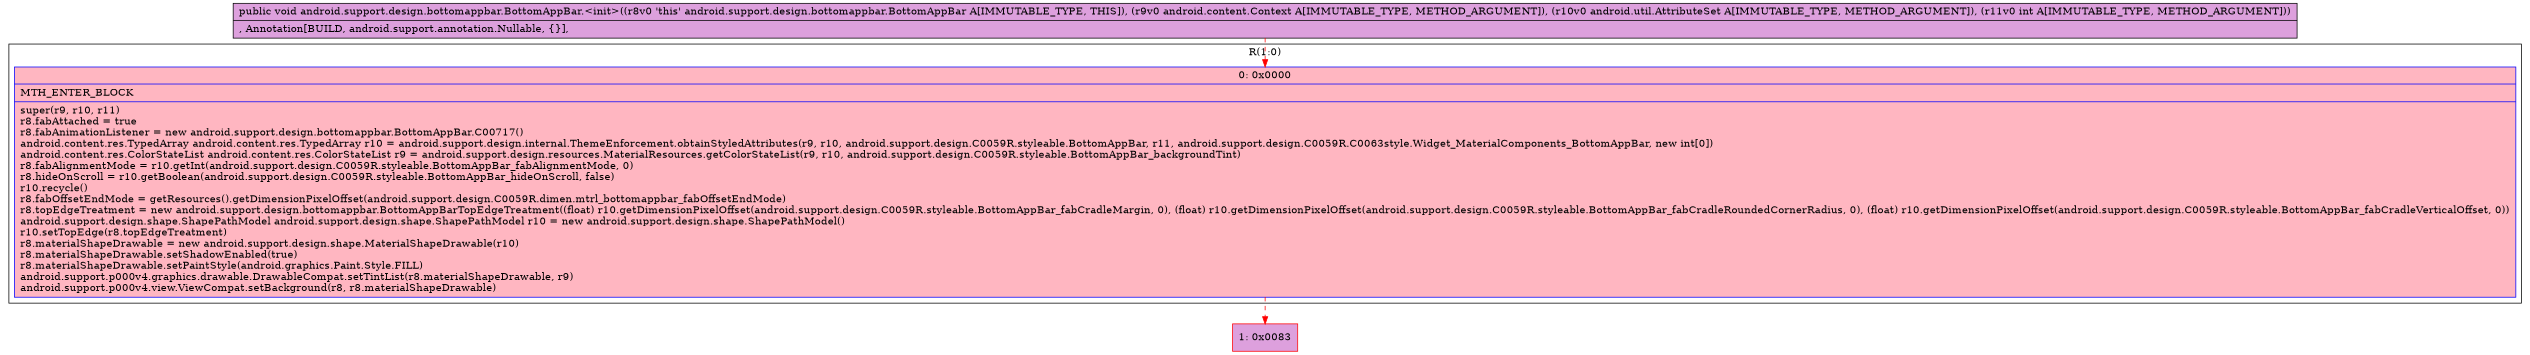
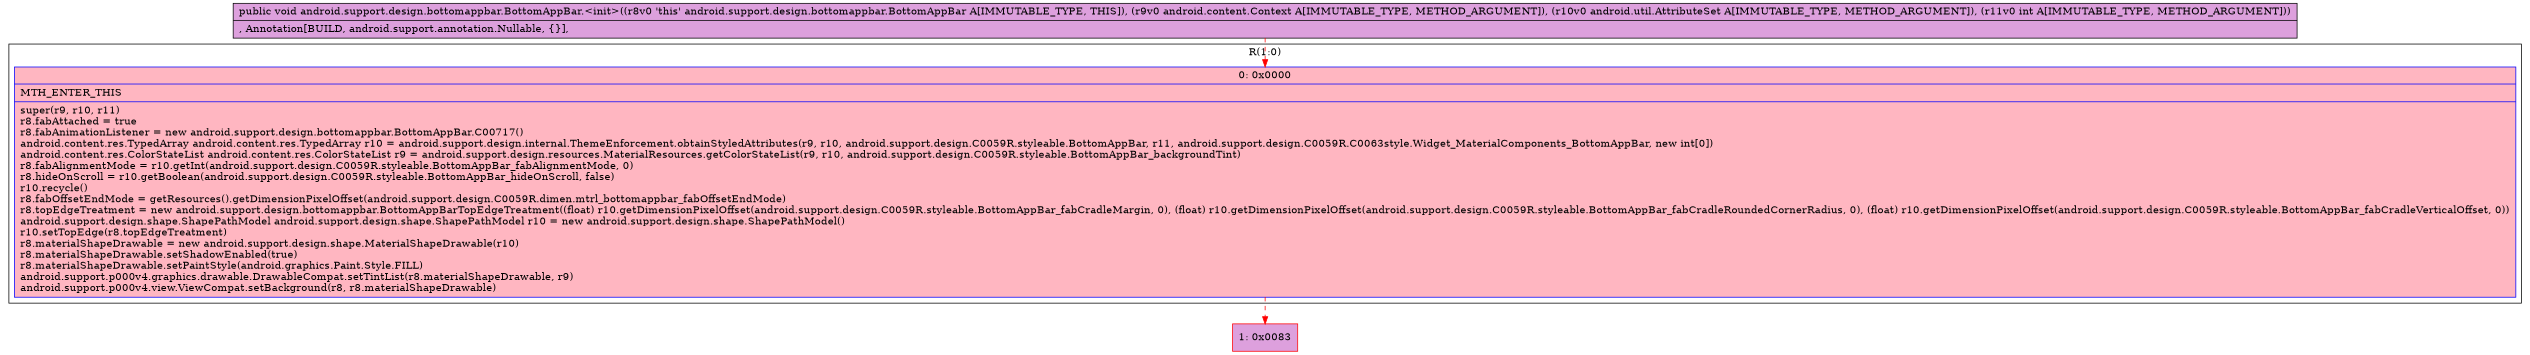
  digraph {
    node [shape=record style=filled fillcolor=plum]
    edge [color=red style=dashed]
-   n1 [color=blue label="{0\:\ 0x0000|MTH_ENTER_BLOCK\l|super(r9, r10, r11)\lr8.fabAttached = true\lr8.fabAnimationListener = new android.support.design.bottomappbar.BottomAppBar.C00717()\landroid.content.res.TypedArray android.content.res.TypedArray r10 = android.support.design.internal.ThemeEnforcement.obtainStyledAttributes(r9, r10, android.support.design.C0059R.styleable.BottomAppBar, r11, android.support.design.C0059R.C0063style.Widget_MaterialComponents_BottomAppBar, new int[0])\landroid.content.res.ColorStateList android.content.res.ColorStateList r9 = android.support.design.resources.MaterialResources.getColorStateList(r9, r10, android.support.design.C0059R.styleable.BottomAppBar_backgroundTint)\lr8.fabAlignmentMode = r10.getInt(android.support.design.C0059R.styleable.BottomAppBar_fabAlignmentMode, 0)\lr8.hideOnScroll = r10.getBoolean(android.support.design.C0059R.styleable.BottomAppBar_hideOnScroll, false)\lr10.recycle()\lr8.fabOffsetEndMode = getResources().getDimensionPixelOffset(android.support.design.C0059R.dimen.mtrl_bottomappbar_fabOffsetEndMode)\lr8.topEdgeTreatment = new android.support.design.bottomappbar.BottomAppBarTopEdgeTreatment((float) r10.getDimensionPixelOffset(android.support.design.C0059R.styleable.BottomAppBar_fabCradleMargin, 0), (float) r10.getDimensionPixelOffset(android.support.design.C0059R.styleable.BottomAppBar_fabCradleRoundedCornerRadius, 0), (float) r10.getDimensionPixelOffset(android.support.design.C0059R.styleable.BottomAppBar_fabCradleVerticalOffset, 0))\landroid.support.design.shape.ShapePathModel android.support.design.shape.ShapePathModel r10 = new android.support.design.shape.ShapePathModel()\lr10.setTopEdge(r8.topEdgeTreatment)\lr8.materialShapeDrawable = new android.support.design.shape.MaterialShapeDrawable(r10)\lr8.materialShapeDrawable.setShadowEnabled(true)\lr8.materialShapeDrawable.setPaintStyle(android.graphics.Paint.Style.FILL)\landroid.support.p000v4.graphics.drawable.DrawableCompat.setTintList(r8.materialShapeDrawable, r9)\landroid.support.p000v4.view.ViewCompat.setBackground(r8, r8.materialShapeDrawable)\l}" fillcolor=lightpink]
+   n1 [color=blue label="{0\:\ 0x0000|MTH_ENTER_THIS\l|super(r9, r10, r11)\lr8.fabAttached = true\lr8.fabAnimationListener = new android.support.design.bottomappbar.BottomAppBar.C00717()\landroid.content.res.TypedArray android.content.res.TypedArray r10 = android.support.design.internal.ThemeEnforcement.obtainStyledAttributes(r9, r10, android.support.design.C0059R.styleable.BottomAppBar, r11, android.support.design.C0059R.C0063style.Widget_MaterialComponents_BottomAppBar, new int[0])\landroid.content.res.ColorStateList android.content.res.ColorStateList r9 = android.support.design.resources.MaterialResources.getColorStateList(r9, r10, android.support.design.C0059R.styleable.BottomAppBar_backgroundTint)\lr8.fabAlignmentMode = r10.getInt(android.support.design.C0059R.styleable.BottomAppBar_fabAlignmentMode, 0)\lr8.hideOnScroll = r10.getBoolean(android.support.design.C0059R.styleable.BottomAppBar_hideOnScroll, false)\lr10.recycle()\lr8.fabOffsetEndMode = getResources().getDimensionPixelOffset(android.support.design.C0059R.dimen.mtrl_bottomappbar_fabOffsetEndMode)\lr8.topEdgeTreatment = new android.support.design.bottomappbar.BottomAppBarTopEdgeTreatment((float) r10.getDimensionPixelOffset(android.support.design.C0059R.styleable.BottomAppBar_fabCradleMargin, 0), (float) r10.getDimensionPixelOffset(android.support.design.C0059R.styleable.BottomAppBar_fabCradleRoundedCornerRadius, 0), (float) r10.getDimensionPixelOffset(android.support.design.C0059R.styleable.BottomAppBar_fabCradleVerticalOffset, 0))\landroid.support.design.shape.ShapePathModel android.support.design.shape.ShapePathModel r10 = new android.support.design.shape.ShapePathModel()\lr10.setTopEdge(r8.topEdgeTreatment)\lr8.materialShapeDrawable = new android.support.design.shape.MaterialShapeDrawable(r10)\lr8.materialShapeDrawable.setShadowEnabled(true)\lr8.materialShapeDrawable.setPaintStyle(android.graphics.Paint.Style.FILL)\landroid.support.p000v4.graphics.drawable.DrawableCompat.setTintList(r8.materialShapeDrawable, r9)\landroid.support.p000v4.view.ViewCompat.setBackground(r8, r8.materialShapeDrawable)\l}" fillcolor=lightpink]
    n2 [color=red label="{1\:\ 0x0083}"]
    n3 [label="{public void android.support.design.bottomappbar.BottomAppBar.\<init\>((r8v0 'this' android.support.design.bottomappbar.BottomAppBar A[IMMUTABLE_TYPE, THIS]), (r9v0 android.content.Context A[IMMUTABLE_TYPE, METHOD_ARGUMENT]), (r10v0 android.util.AttributeSet A[IMMUTABLE_TYPE, METHOD_ARGUMENT]), (r11v0 int A[IMMUTABLE_TYPE, METHOD_ARGUMENT]))  | , Annotation[BUILD, android.support.annotation.Nullable, \{\}], \l}"]
    subgraph cluster_1 {
      label="R(1:0)"
      n1
    }
    n1 -> n2
    n3 -> n1
  }
